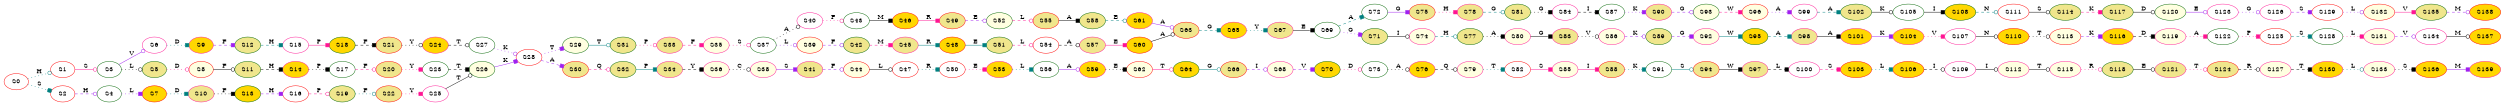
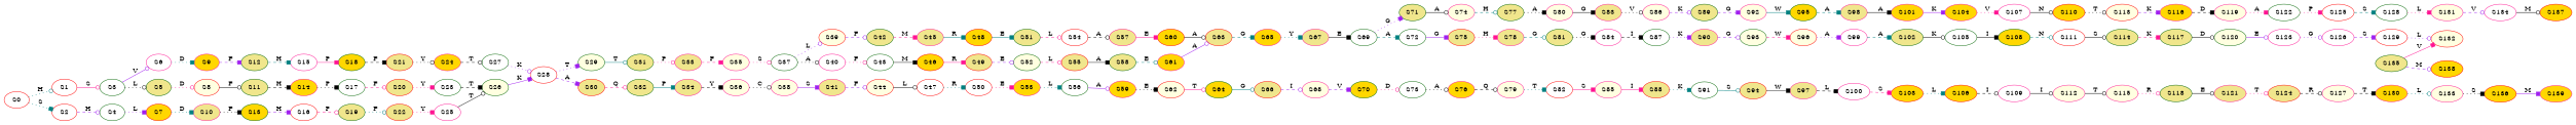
  strict digraph {
    rankdir=LR
    node [color=deeppink fillcolor=khaki style=filled]
    edge [arrowhead=box color=black style=dotted]
    S0 [color=red fillcolor=white]
    S1 [color=red fillcolor=white]
    S2 [color=red fillcolor=white]
    S3 [color=darkgreen fillcolor=white]
    S4 [color=darkgreen fillcolor=white]
    S5 [color=darkgreen]
    S6 [fillcolor=white]
    S7 [color=red fillcolor=gold]
    S8 [color=red fillcolor=lightyellow]
    S9 [fillcolor=gold]
    S10
    S11 [color=darkgreen]
    S12 [color=darkgreen]
    S13 [color=darkgreen fillcolor=gold]
    S14 [fillcolor=gold]
    S15 [fillcolor=white]
    S16 [color=red fillcolor=white]
    S17 [color=darkgreen fillcolor=white]
    S18 [color=darkgreen fillcolor=gold]
    S19 [color=darkgreen]
    S20 [color=red]
    S21 [color=red]
    S22 [color=red]
    S23 [color=darkgreen fillcolor=white]
    S24 [fillcolor=gold]
    S25 [fillcolor=white]
    S26 [color=darkgreen fillcolor=lightyellow]
    S27 [color=darkgreen fillcolor=white]
    S28 [color=red fillcolor=white]
    S29 [color=darkgreen fillcolor=lightyellow]
    S30 [color=red]
    S31 [color=darkgreen]
    S32 [color=darkgreen]
    S33
    S34
    S35 [fillcolor=lightyellow]
    S36 [fillcolor=lightyellow]
    S37 [color=darkgreen fillcolor=white]
    S38 [fillcolor=lightyellow]
    S39 [color=red fillcolor=lightyellow]
    S40 [fillcolor=white]
    S41
    S42 [color=darkgreen]
    S43 [color=darkgreen fillcolor=white]
    S44 [color=red fillcolor=lightyellow]
    S45
    S46 [color=red fillcolor=gold]
    S47 [color=red fillcolor=white]
    S48 [color=red fillcolor=gold]
    S49 [color=red]
    S50 [color=red fillcolor=white]
    S51 [color=darkgreen]
    S52 [color=darkgreen fillcolor=lightyellow]
    S53 [fillcolor=gold]
    S54 [color=red fillcolor=white]
    S55 [color=red]
    S56 [color=darkgreen fillcolor=white]
    S57
    S58 [color=darkgreen]
    S59 [fillcolor=gold]
    S60 [color=red fillcolor=gold]
    S61 [fillcolor=gold]
    S62 [color=red fillcolor=lightyellow]
    S63 [color=red]
    S64 [color=darkgreen fillcolor=gold]
    S65 [fillcolor=gold]
    S66 [color=red]
    S67
    S68 [fillcolor=lightyellow]
    S69 [color=darkgreen fillcolor=white]
    S70 [color=darkgreen fillcolor=gold]
    S71 [color=darkgreen]
    S72 [color=darkgreen fillcolor=white]
    S73 [color=darkgreen fillcolor=white]
    S74 [fillcolor=lightyellow]
    S75 [color=red]
    S76 [fillcolor=gold]
    S77 [color=darkgreen]
    S78
    S79 [fillcolor=lightyellow]
    S80 [fillcolor=lightyellow]
    S81 [color=darkgreen]
    S82 [color=red fillcolor=white]
    S83
    S84 [fillcolor=white]
    S85 [fillcolor=lightyellow]
    S86 [fillcolor=lightyellow]
    S87 [color=darkgreen fillcolor=white]
    S88 [color=red]
    S89 [color=darkgreen]
    S90
    S91 [color=darkgreen fillcolor=white]
    S92 [fillcolor=lightyellow]
    S93 [color=darkgreen fillcolor=lightyellow]
    S94 [color=red]
    S95 [color=darkgreen fillcolor=gold]
    S96 [color=red fillcolor=lightyellow]
    S97
    S98
    S99 [fillcolor=white]
    S100 [fillcolor=white]
    S101 [fillcolor=gold]
    S102 [color=darkgreen]
    S103 [color=red fillcolor=gold]
    S104 [fillcolor=gold]
    S105 [color=darkgreen fillcolor=white]
    S106 [color=red fillcolor=gold]
    S107 [fillcolor=white]
    S108 [color=darkgreen fillcolor=gold]
    S109 [fillcolor=white]
    S110 [color=red fillcolor=gold]
    S111 [color=red fillcolor=white]
    S112 [fillcolor=lightyellow]
    S113 [color=red fillcolor=lightyellow]
    S114 [color=darkgreen]
    S115 [fillcolor=lightyellow]
    S116 [fillcolor=gold]
    S117 [color=darkgreen]
    S118 [color=darkgreen]
    S119 [fillcolor=lightyellow]
    S120 [color=darkgreen fillcolor=lightyellow]
    S121
    S122 [color=darkgreen fillcolor=white]
    S123 [fillcolor=white]
    S124 [color=red]
    S125 [color=red fillcolor=white]
    S126 [fillcolor=white]
    S127 [fillcolor=lightyellow]
    S128 [color=darkgreen fillcolor=white]
    S129 [color=red fillcolor=white]
    S130 [fillcolor=gold]
    S131 [fillcolor=lightyellow]
    S132 [color=red fillcolor=lightyellow]
    S133 [fillcolor=lightyellow]
    S134 [fillcolor=white]
    S135 [color=darkgreen]
    S136 [color=red fillcolor=gold]
    S137 [color=red fillcolor=gold]
    S138 [color=red fillcolor=gold]
    S139 [fillcolor=gold]
    S0 -> S1 [arrowhead=odot color=teal label=H]
    S0 -> S2 [color=teal label=S]
    S1 -> S3 [arrowhead=odot color=deeppink label=S style=solid]
    S2 -> S4 [arrowhead=odot color=purple label=H style=dashed]
    S3 -> S5 [arrowhead=odot label=L]
    S3 -> S6 [arrowhead=odot color=purple label=V style=solid]
    S4 -> S7 [color=purple label=L]
    S5 -> S8 [arrowhead=odot color=deeppink label=D]
    S6 -> S9 [color=teal label=D]
    S7 -> S10 [color=teal label=D]
    S8 -> S11 [arrowhead=odot label=F style=solid]
    S9 -> S12 [color=purple label=F style=dashed]
    S10 -> S13 [label=F]
    S11 -> S14 [label=H style=dashed]
    S12 -> S15 [color=teal label=H style=dashed]
    S13 -> S16 [color=purple label=H style=dashed]
    S14 -> S17 [label=P]
    S15 -> S18 [color=deeppink label=P style=solid]
    S16 -> S19 [arrowhead=odot color=deeppink label=P style=dashed]
    S17 -> S20 [arrowhead=odot color=deeppink label=F style=dashed]
    S18 -> S21 [label=F style=dashed]
    S19 -> S22 [arrowhead=odot color=teal label=F]
    S20 -> S23 [color=deeppink label=Y]
    S21 -> S24 [arrowhead=odot label=Y]
    S22 -> S25 [color=deeppink label=Y]
    S23 -> S26 [label=T style=dashed]
    S24 -> S27 [arrowhead=odot label=T style=dashed]
    S25 -> S26 [arrowhead=odot label=T style=solid]
    S26 -> S28 [color=purple label=K style=solid]
    S27 -> S28 [arrowhead=odot color=purple label=K]
    S28 -> S29 [color=purple label=T]
    S28 -> S30 [color=purple label=A style=dashed]
    S29 -> S31 [arrowhead=odot color=teal label=T style=solid]
    S30 -> S32 [arrowhead=odot color=deeppink label=Q style=dashed]
    S31 -> S33 [arrowhead=odot color=deeppink label=P]
    S32 -> S34 [color=teal label=P style=solid]
    S33 -> S35 [color=deeppink label=F style=dashed]
    S34 -> S36 [label=Y style=dashed]
    S35 -> S37 [arrowhead=odot color=deeppink label=S]
    S36 -> S38 [arrowhead=odot label=C]
    S37 -> S39 [arrowhead=odot color=purple label=L]
    S37 -> S40 [arrowhead=odot label=A]
    S38 -> S41 [color=purple label=S style=solid]
    S39 -> S42 [arrowhead=odot color=purple label=F style=dashed]
    S40 -> S43 [arrowhead=odot color=deeppink label=F]
    S41 -> S44 [arrowhead=odot color=purple label=F style=dashed]
    S42 -> S45 [color=deeppink label=M style=dashed]
    S43 -> S46 [label=M style=solid]
    S44 -> S47 [arrowhead=odot label=L style=solid]
    S45 -> S48 [color=teal label=R style=solid]
    S46 -> S49 [color=deeppink label=R style=solid]
    S47 -> S50 [color=teal label=R]
    S48 -> S51 [color=teal label=E style=solid]
    S49 -> S52 [arrowhead=odot color=purple label=E style=dashed]
    S50 -> S53 [color=deeppink label=E]
    S51 -> S54 [arrowhead=odot color=deeppink label=L style=dashed]
    S52 -> S55 [arrowhead=odot color=deeppink label=L style=dashed]
    S53 -> S56 [color=teal label=L]
    S54 -> S57 [arrowhead=odot label=A style=dashed]
    S55 -> S58 [label=A style=solid]
    S56 -> S59 [arrowhead=odot color=purple label=A style=solid]
    S57 -> S60 [color=deeppink label=E style=solid]
    S58 -> S61 [arrowhead=odot color=teal label=E style=dashed]
    S59 -> S62 [label=E]
    S60 -> S63 [arrowhead=odot label=A style=solid]
    S61 -> S63 [arrowhead=odot color=purple label=A style=solid]
    S62 -> S64 [arrowhead=odot color=deeppink label=T style=solid]
    S63 -> S65 [color=teal label=G style=dashed]
    S64 -> S66 [arrowhead=odot color=teal label=G style=solid]
    S65 -> S67 [color=teal label=Y]
    S66 -> S68 [arrowhead=odot color=purple label=I style=dashed]
    S67 -> S69 [label=E style=solid]
    S68 -> S70 [color=purple label=V style=dashed]
    S69 -> S71 [color=purple label=G]
    S69 -> S72 [color=teal label=A style=dashed]
    S70 -> S73 [arrowhead=odot color=deeppink label=D]
-   S71 -> S74 [arrowhead=odot label=I style=solid]
+   S71 -> S74 [arrowhead=odot label=A style=solid]
    S72 -> S75 [color=purple label=G style=solid]
    S73 -> S76 [arrowhead=odot label=A]
    S74 -> S77 [arrowhead=odot color=teal label=H style=dashed]
    S75 -> S78 [color=deeppink label=H]
    S76 -> S79 [arrowhead=odot label=Q style=dashed]
    S77 -> S80 [label=A]
    S78 -> S81 [arrowhead=odot color=teal label=G style=dashed]
    S79 -> S82 [color=teal label=T]
    S80 -> S83 [label=G style=solid]
    S81 -> S84 [label=G]
    S82 -> S85 [color=deeppink label=S style=solid]
    S83 -> S86 [arrowhead=odot label=V]
    S84 -> S87 [label=I style=dashed]
    S85 -> S88 [color=deeppink label=I style=solid]
    S86 -> S89 [arrowhead=odot color=purple label=K style=dashed]
    S87 -> S90 [color=purple label=K]
    S88 -> S91 [color=teal label=K]
    S89 -> S92 [color=purple label=G style=dashed]
    S90 -> S93 [arrowhead=odot color=purple label=G style=dashed]
    S91 -> S94 [arrowhead=odot color=teal label=S style=solid]
    S92 -> S95 [color=teal label=W style=solid]
    S93 -> S96 [color=deeppink label=W style=dashed]
    S94 -> S97 [label=W style=solid]
    S95 -> S98 [color=teal label=A style=dashed]
    S96 -> S99 [color=purple label=A]
    S97 -> S100 [label=L style=dashed]
    S98 -> S101 [label=A style=solid]
    S99 -> S102 [color=teal label=A style=dashed]
    S100 -> S103 [color=deeppink label=S style=dashed]
    S101 -> S104 [color=purple label=K style=solid]
    S102 -> S105 [arrowhead=odot label=K style=solid]
    S103 -> S106 [color=teal label=L]
    S104 -> S107 [color=deeppink label=V]
    S105 -> S108 [label=I style=solid]
    S106 -> S109 [arrowhead=odot label=I style=dashed]
    S107 -> S110 [arrowhead=odot label=N style=solid]
    S108 -> S111 [arrowhead=odot color=teal label=N style=dashed]
    S109 -> S112 [arrowhead=odot label=I style=solid]
    S110 -> S113 [arrowhead=odot label=T]
    S111 -> S114 [arrowhead=odot label=S style=solid]
    S112 -> S115 [arrowhead=odot label=T style=solid]
    S113 -> S116 [color=purple label=K style=dashed]
    S114 -> S117 [color=deeppink label=K style=dashed]
    S115 -> S118 [arrowhead=odot color=deeppink label=R]
    S116 -> S119 [label=D style=dashed]
    S117 -> S120 [arrowhead=odot label=D style=solid]
    S118 -> S121 [arrowhead=odot label=E style=solid]
    S119 -> S122 [color=deeppink label=A]
    S120 -> S123 [arrowhead=odot color=purple label=E style=solid]
    S121 -> S124 [arrowhead=odot color=deeppink label=T]
    S122 -> S125 [color=deeppink label=P]
    S123 -> S126 [arrowhead=odot color=purple label=G]
    S124 -> S127 [arrowhead=odot label=R style=dashed]
    S125 -> S128 [color=teal label=S style=dashed]
    S126 -> S129 [color=purple label=S style=dashed]
    S127 -> S130 [label=T style=dashed]
    S128 -> S131 [color=deeppink label=L]
    S129 -> S132 [arrowhead=odot color=purple label=L]
    S130 -> S133 [arrowhead=odot color=teal label=L]
    S131 -> S134 [arrowhead=odot color=purple label=V style=dashed]
-   S132 -> S135 [color=deeppink label=V style=solid]
+   S135 -> S132 [color=deeppink label=V style=solid]
    S133 -> S136 [label=S]
    S134 -> S137 [arrowhead=odot label=M style=solid]
    S135 -> S138 [arrowhead=odot color=purple label=M style=dashed]
    S136 -> S139 [color=purple label=M style=solid]
  }
